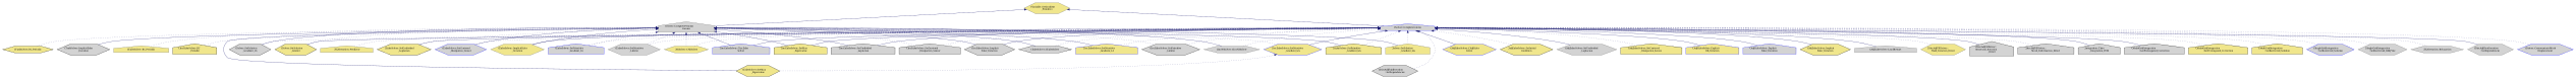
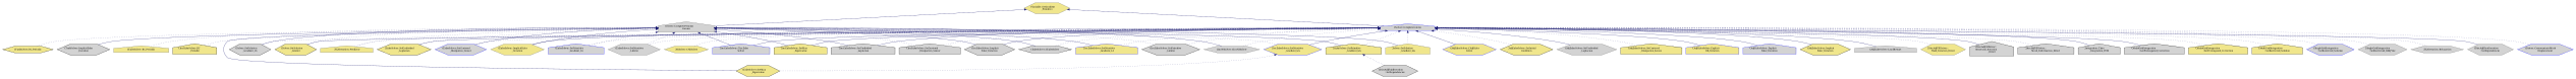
  digraph {
    fontname="Noto Serif"
    rankdir=TB
    node [color=black fillcolor=lightgrey fontname="Noto Serif" fontsize=10 shape=hexagon style=filled]
    edge [color=midnightblue dir=back fontname="Noto Serif" fontsize=10 labelfontname=Helvetica labelfontsize=10 style=dotted]
    n1 [color=gray40 fillcolor=khaki fontcolor=black height=0.2 label="CVariable::SetGradient\l_Primitive" width=0.4]
    n2 [color=gray40 height=0.2 label="CSolver::CompletePeriodic\lComms" shape=house width=0.4]
    n3 [color=blue height=0.2 label="CSolver::CompleteComms" shape=house width=0.4]
    n4 [height=0.2 label="CEulerSolver::CEulerSolver" width=0.4]
    n5 [fillcolor=khaki height=0.2 label="CEulerSolver::SetMax\l_Eigenvalue" width=0.4]
    n6 [fillcolor=khaki height=0.2 label="CEulerSolver::SetUndivided\l_Laplacian" width=0.4]
    n7 [color=blue height=0.2 label="CEulerSolver::SetCentered\l_Dissipation_Sensor" width=0.4]
    n8 [color=gray40 fillcolor=khaki height=0.2 label="CEulerSolver::ImplicitEuler\l_Iteration" width=0.4]
    n9 [fillcolor=khaki height=0.2 label="CEulerSolver::SetPrimitive\l_Gradient_GG" shape=house width=0.4]
    n10 [color=blue height=0.2 label="CEulerSolver::SetPrimitive\l_Gradient_LS" shape=house width=0.4]
    n11 [color=gray40 height=0.2 label="CEulerSolver::SetPrimitive\l_Limiter" width=0.4]
    n12 [color=gray40 fillcolor=khaki height=0.2 label="CEulerSolver::BC_Periodic" shape=house width=0.4]
    n13 [color=gray40 fillcolor=khaki height=0.2 label="CNSSolver::CNSSolver" width=0.4]
    n14 [color=blue height=0.2 label="CIncEulerSolver::CIncEuler\lSolver" shape=house width=0.4]
    n15 [fillcolor=khaki height=0.2 label="CIncEulerSolver::SetMax\l_Eigenvalue" shape=house width=0.4]
    n16 [height=0.2 label="CIncEulerSolver::SetUndivided\l_Laplacian" shape=house width=0.4]
    n17 [height=0.2 label="CIncEulerSolver::SetCentered\l_Dissipation_Sensor" shape=house width=0.4]
    n18 [height=0.2 label="CIncEulerSolver::Implicit\lEuler_Iteration" width=0.4]
    n19 [color=blue fillcolor=khaki height=0.2 label="CIncEulerSolver::SetPrimitive\l_Gradient_GG" width=0.4]
    n20 [color=blue fillcolor=khaki height=0.2 label="CIncEulerSolver::SetPrimitive\l_Gradient_LS" shape=house width=0.4]
    n21 [height=0.2 label="CIncEulerSolver::SetPrimitive\l_Limiter" width=0.4]
    n22 [fillcolor=khaki height=0.2 label="CIncEulerSolver::BC\l_Periodic" shape=house width=0.4]
    n23 [color=gray40 height=0.2 label="CIncNSSolver::CIncNSSolver" width=0.4]
    n24 [fillcolor=khaki height=0.2 label="CTurbSolver::BC_Periodic" width=0.4]
    n25 [height=0.2 label="CTurbSolver::ImplicitEuler\l_Iteration" width=0.4]
    n26 [color=gray40 fillcolor=khaki height=0.2 label="CSolver::SetSolution\l_Gradient_GG" shape=house width=0.4]
    n27 [height=0.2 label="CSolver::SetSolution\l_Gradient_LS" width=0.4]
    n28 [fillcolor=khaki height=0.2 label="CSolver::SetSolution\l_Limiter" width=0.4]
    n29 [color=gray40 fillcolor=khaki height=0.2 label="CDiscAdjFSIDriver::\lFluid_Iteration_Direct" width=0.4]
    n30 [height=0.2 label="CDiscAdjFSIDriver::\lStructural_Iteration\l_Direct" shape=house width=0.4]
    n31 [height=0.2 label="CDiscAdjFSIDriver::\lMesh_Deformation_Direct" shape=house width=0.4]
    n32 [height=0.2 label="CIntegration::Time\l_Integration_FEM" shape=house width=0.4]
    n33 [height=0.2 label="CMultiGridIntegration\l::GetProlongated_Correction" shape=house width=0.4]
    n34 [fillcolor=khaki height=0.2 label="CMultiGridIntegration\l::SetProlongated_Correction" shape=house width=0.4]
    n35 [fillcolor=khaki height=0.2 label="CMultiGridIntegration\l::SetRestricted_Solution" shape=house width=0.4]
    n36 [color=blue height=0.2 label="CSingleGridIntegration\l::SetRestricted_Solution" width=0.4]
    n37 [color=gray40 height=0.2 label="CSingleGridIntegration\l::SetRestricted_EddyVisc" width=0.4]
    n38 [color=gray40 fillcolor=khaki height=0.2 label="CFEAIteration::Predictor" shape=house width=0.4]
    n39 [color=gray40 height=0.2 label="CFEAIteration::Relaxation" width=0.4]
    n40 [height=0.2 label="CDiscAdjFluidIteration\l::SetDependencies" width=0.4]
    n41 [color=gray40 height=0.2 label="CDiscAdjHeatIteration\l::SetDependencies" width=0.4]
    n42 [color=blue height=0.2 label="CDriver::CommunicateMesh\lDisplacement" width=0.4]
    n43 [color=blue fillcolor=khaki height=0.2 label="CAdjEulerSolver::CAdjEuler\lSolver" width=0.4]
    n44 [fillcolor=khaki height=0.2 label="CAdjEulerSolver::SetInitial\lCondition" width=0.4]
    n45 [color=gray40 height=0.2 label="CAdjEulerSolver::SetUndivided\l_Laplacian" width=0.4]
    n46 [fillcolor=khaki height=0.2 label="CAdjEulerSolver::SetCentered\l_Dissipation_Sensor" shape=house width=0.4]
    n47 [color=blue fillcolor=khaki height=0.2 label="CAdjEulerSolver::Explicit\lRK_Iteration" shape=house width=0.4]
    n48 [color=blue height=0.2 label="CAdjEulerSolver::Explicit\lEuler_Iteration" shape=house width=0.4]
    n49 [fillcolor=khaki height=0.2 label="CAdjEulerSolver::Implicit\lEuler_Iteration" width=0.4]
    n50 [color=gray40 height=0.2 label="CAdjEulerSolver::LoadRestart" shape=house width=0.4]
    n1 -> n2 [style=solid]
    n1 -> n3 [style=solid]
    n2 -> n4 [style=solid]
    n2 -> n5 [style=solid]
    n2 -> n6
    n2 -> n7 [style=solid]
    n2 -> n8 [style=solid]
    n2 -> n9 [style=solid]
    n2 -> n10
    n2 -> n11
    n2 -> n12
-   n2 -> n13
+   n2 -> n38
    n2 -> n14 [style=solid]
    n2 -> n15 [style=solid]
    n2 -> n16 [style=solid]
    n2 -> n17
    n2 -> n18 [style=solid]
    n2 -> n19
    n2 -> n20 [style=solid]
    n2 -> n21
    n2 -> n22
    n2 -> n23 [style=solid]
    n2 -> n24
    n2 -> n25 [style=solid]
    n2 -> n26 [style=solid]
    n2 -> n27 [style=solid]
    n2 -> n28
    n3 -> n4
    n3 -> n6 [style=solid]
    n3 -> n7
    n3 -> n8 [style=solid]
    n3 -> n9
    n3 -> n10
    n3 -> n11
    n3 -> n13
    n3 -> n14 [style=solid]
    n3 -> n15 [style=solid]
    n3 -> n16 [style=solid]
    n3 -> n17
    n3 -> n18 [style=solid]
    n3 -> n19 [style=solid]
    n3 -> n20
    n3 -> n21
    n3 -> n23
    n3 -> n26
    n3 -> n27
    n3 -> n28 [style=solid]
    n3 -> n29
    n3 -> n30 [style=solid]
    n3 -> n31
    n3 -> n32 [style=solid]
    n3 -> n33 [style=solid]
    n3 -> n34
    n3 -> n35
    n3 -> n36
    n3 -> n37
    n3 -> n38
    n3 -> n39
-   n3 -> n40
+   n9 -> n40
    n3 -> n41 [style=solid]
    n3 -> n42
    n3 -> n43 [style=solid]
    n3 -> n44
    n3 -> n45 [style=solid]
    n3 -> n46
    n3 -> n47 [style=solid]
    n3 -> n48 [style=solid]
    n3 -> n49 [style=solid]
    n3 -> n50 [style=solid]
    n19 -> n5
  }
